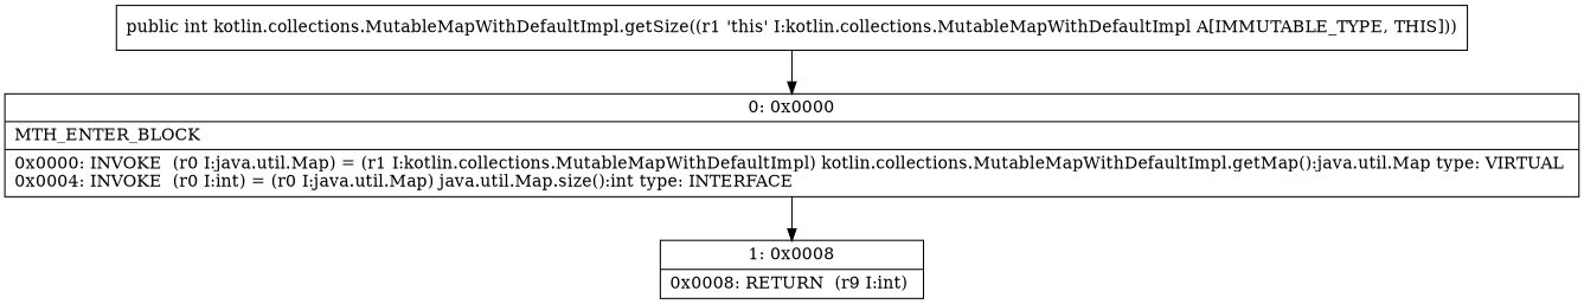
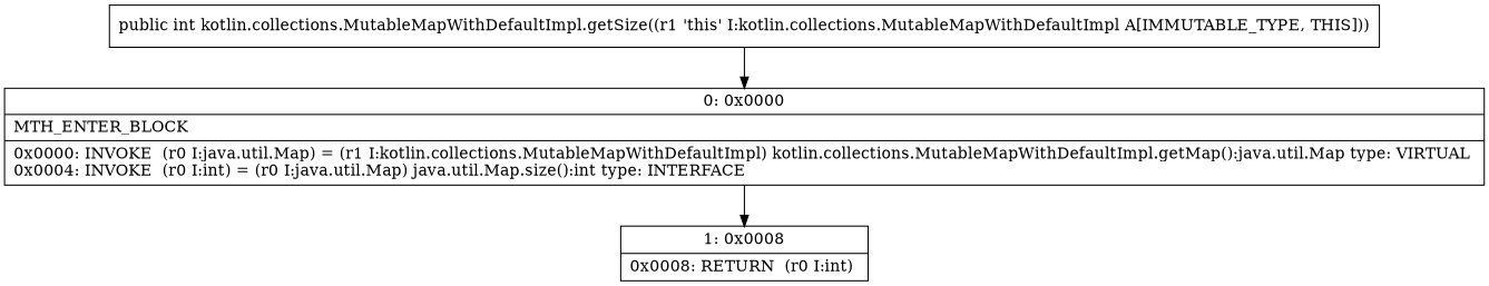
  digraph {
    node [shape=record]
    n1 [label="{0\:\ 0x0000|MTH_ENTER_BLOCK\l|0x0000: INVOKE  (r0 I:java.util.Map) = (r1 I:kotlin.collections.MutableMapWithDefaultImpl) kotlin.collections.MutableMapWithDefaultImpl.getMap():java.util.Map type: VIRTUAL \l0x0004: INVOKE  (r0 I:int) = (r0 I:java.util.Map) java.util.Map.size():int type: INTERFACE \l}"]
-   n2 [label="{1\:\ 0x0008|0x0008: RETURN  (r9 I:int) \l}"]
+   n2 [label="{1\:\ 0x0008|0x0008: RETURN  (r0 I:int) \l}"]
    n3 [label="{public int kotlin.collections.MutableMapWithDefaultImpl.getSize((r1 'this' I:kotlin.collections.MutableMapWithDefaultImpl A[IMMUTABLE_TYPE, THIS])) }"]
    n1 -> n2
    n3 -> n1
  }
